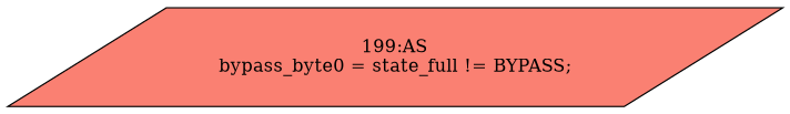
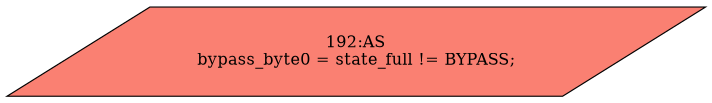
  strict digraph {
-   n1 [ast="<pyverilog.vparser.ast.Assign object at 0x7fcd18377a10>" def_var="['bypass_byte0']" fillcolor=salmon label="199:AS\nbypass_byte0 = state_full != BYPASS;" statements="[]" style=filled typ=Assign use_var="['state_full', 'BYPASS']" shape=parallelogram]
+   n1 [ast="<pyverilog.vparser.ast.Assign object at 0x7fcd18377a10>" def_var="['bypass_byte0']" fillcolor=salmon label="192:AS\nbypass_byte0 = state_full != BYPASS;" statements="[]" style=filled typ=Assign use_var="['state_full', 'BYPASS']" shape=parallelogram]
  }
